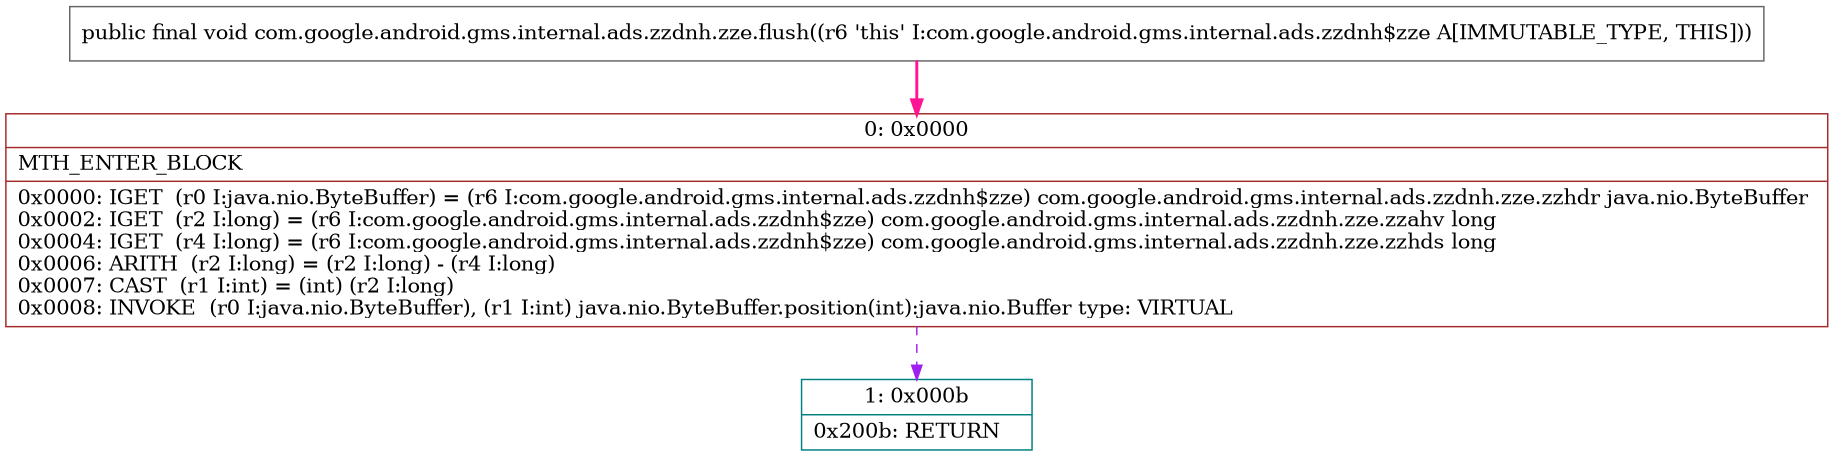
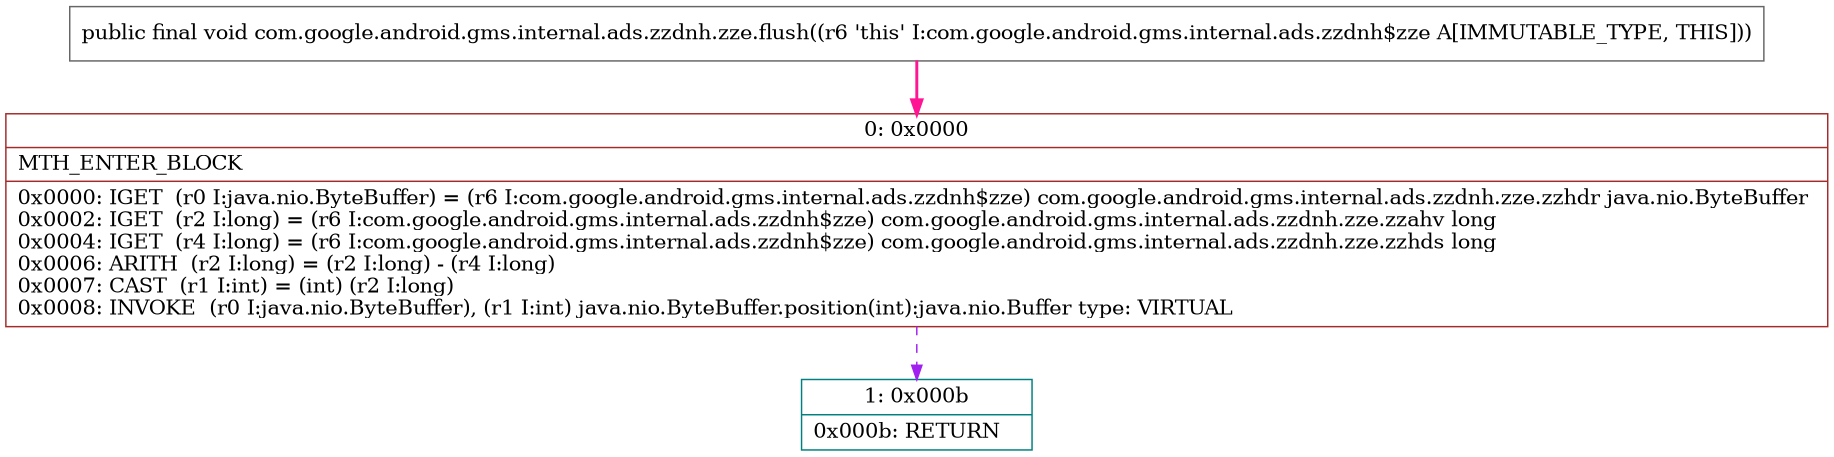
  digraph {
    node [shape=record]
    n1 [label="{0\:\ 0x0000|MTH_ENTER_BLOCK\l|0x0000: IGET  (r0 I:java.nio.ByteBuffer) = (r6 I:com.google.android.gms.internal.ads.zzdnh$zze) com.google.android.gms.internal.ads.zzdnh.zze.zzhdr java.nio.ByteBuffer \l0x0002: IGET  (r2 I:long) = (r6 I:com.google.android.gms.internal.ads.zzdnh$zze) com.google.android.gms.internal.ads.zzdnh.zze.zzahv long \l0x0004: IGET  (r4 I:long) = (r6 I:com.google.android.gms.internal.ads.zzdnh$zze) com.google.android.gms.internal.ads.zzdnh.zze.zzhds long \l0x0006: ARITH  (r2 I:long) = (r2 I:long) \- (r4 I:long) \l0x0007: CAST  (r1 I:int) = (int) (r2 I:long) \l0x0008: INVOKE  (r0 I:java.nio.ByteBuffer), (r1 I:int) java.nio.ByteBuffer.position(int):java.nio.Buffer type: VIRTUAL \l}" color=brown]
-   n2 [label="{1\:\ 0x000b|0x200b: RETURN   \l}" color=teal]
+   n2 [label="{1\:\ 0x000b|0x000b: RETURN   \l}" color=teal]
    n3 [label="{public final void com.google.android.gms.internal.ads.zzdnh.zze.flush((r6 'this' I:com.google.android.gms.internal.ads.zzdnh$zze A[IMMUTABLE_TYPE, THIS])) }" color=gray40]
    n1 -> n2 [color=purple style=dashed]
    n3 -> n1 [color=deeppink style=bold]
  }
